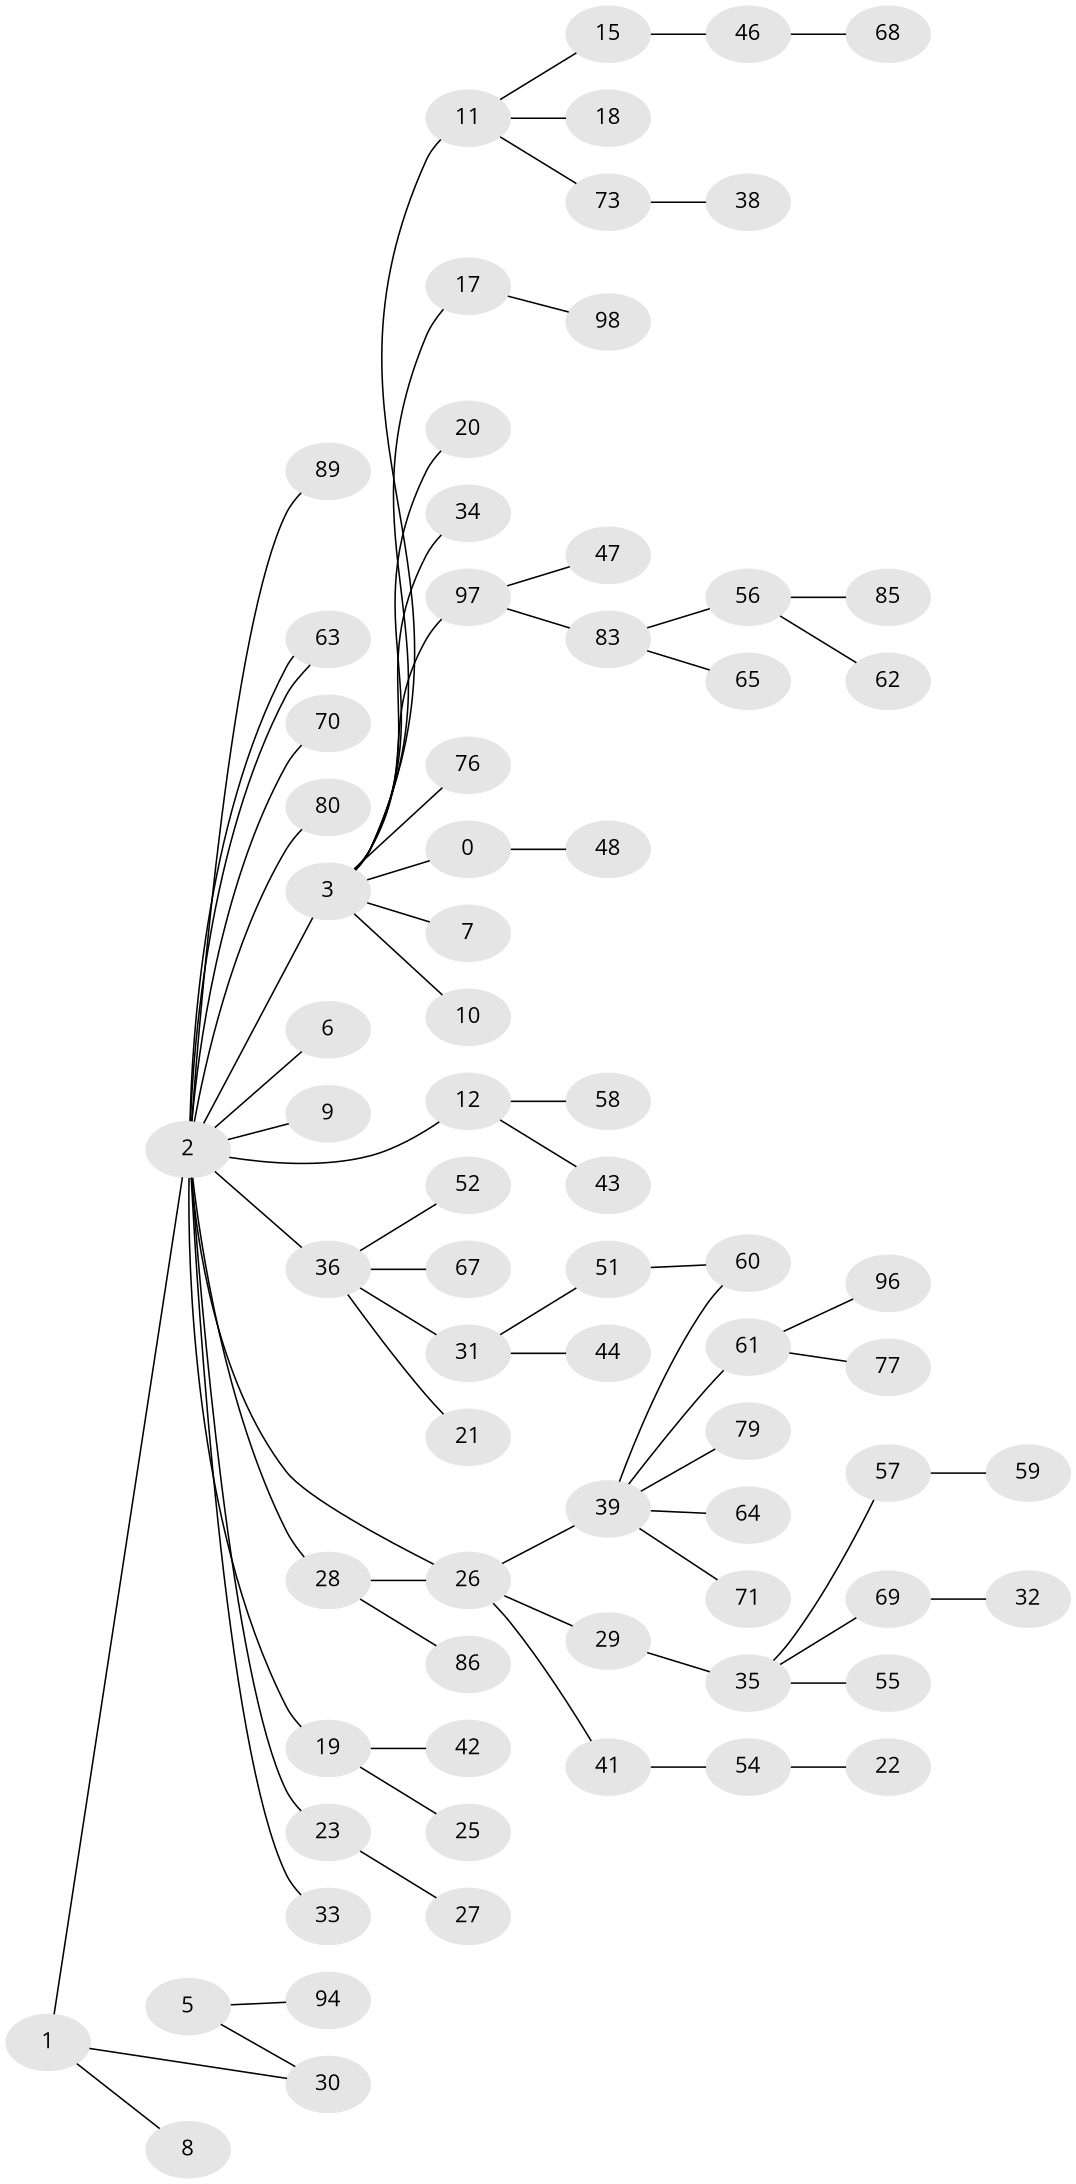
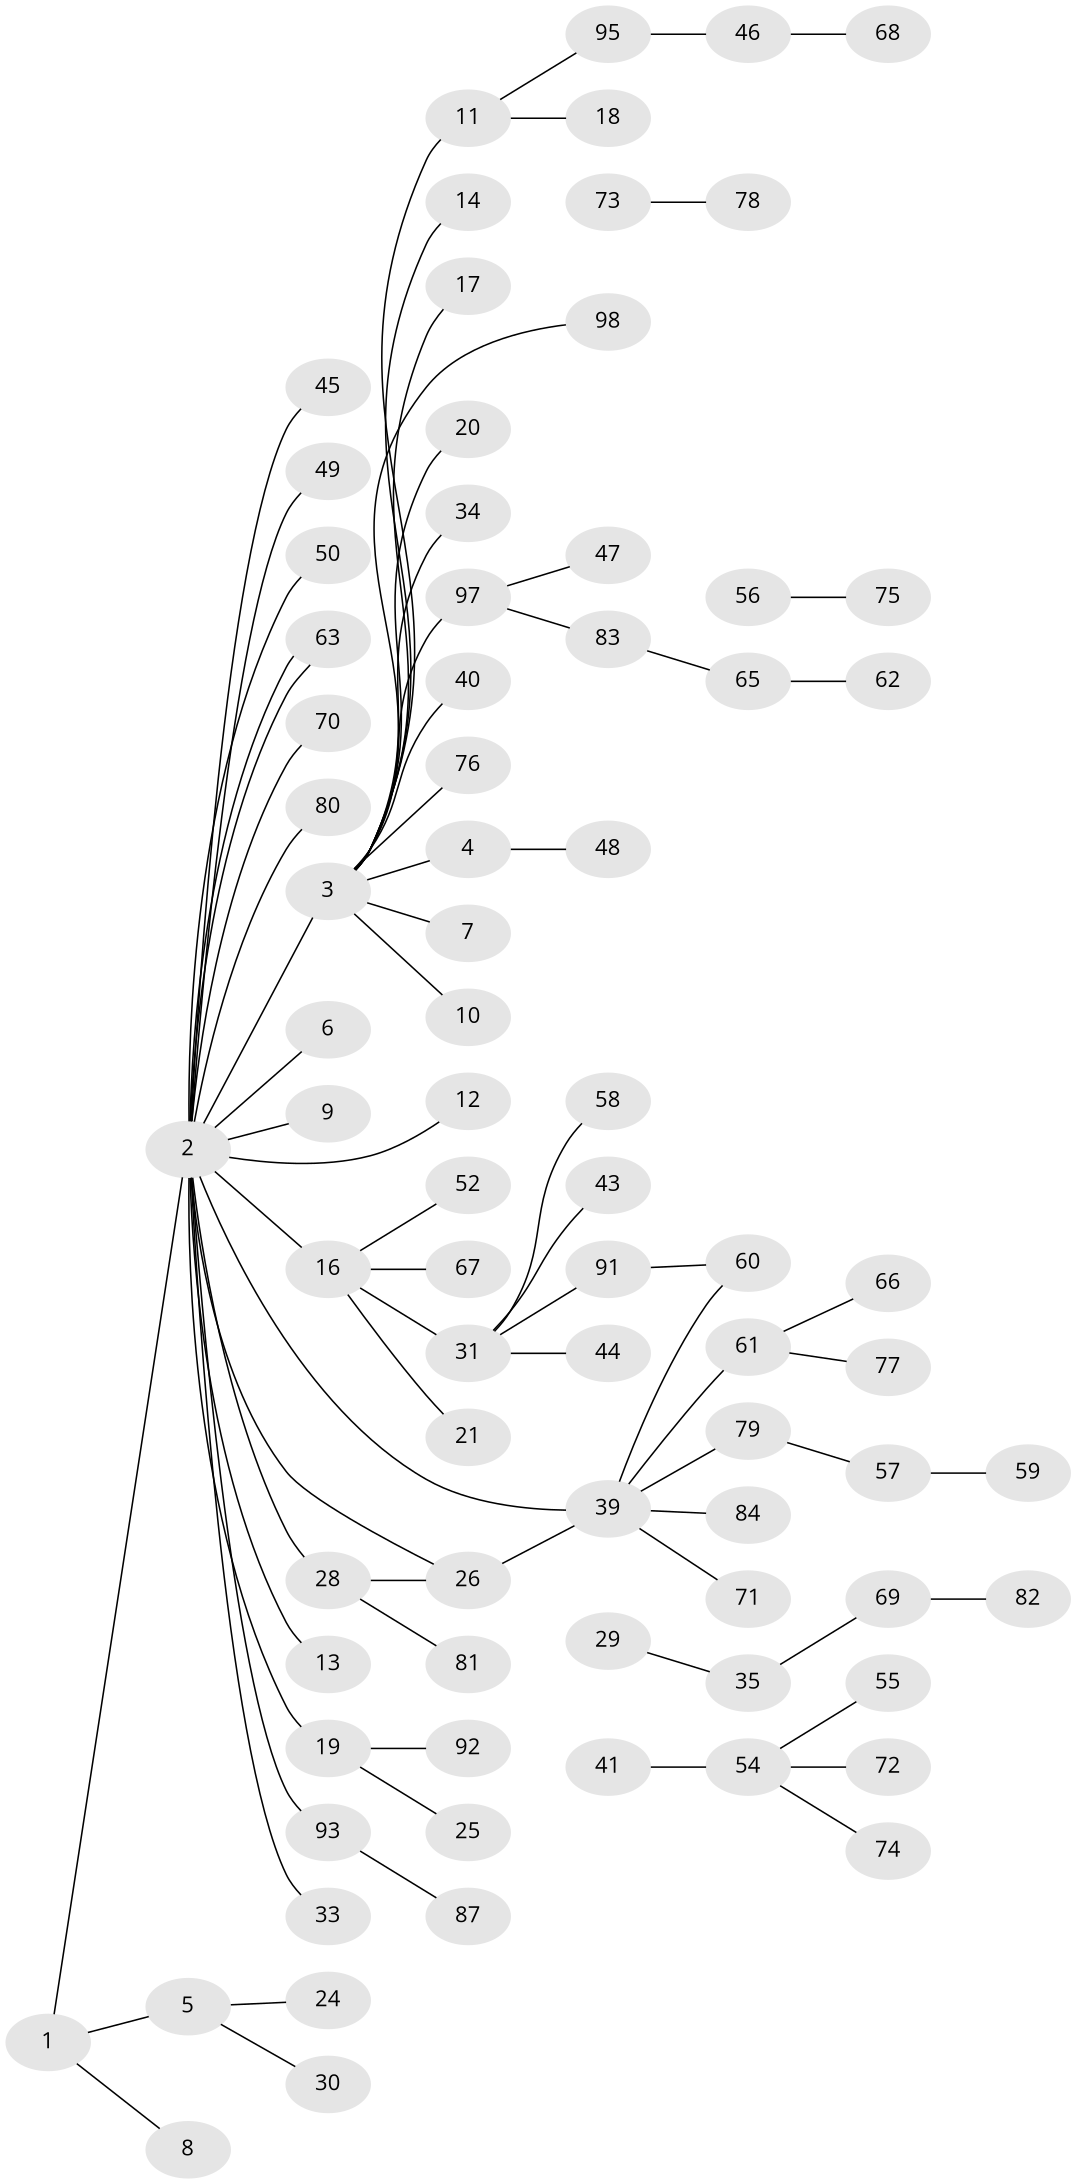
  graph {
    fontname="Open Sans"
    rankdir=LR
    node [color=gray90 fontname="Open Sans" style=filled]
    edge [fontname="Open Sans"]
    1
    2
    5
    8
    3
    6
    9
    12
-   16 [label=36]
+   13
+   16
    19
-   23
+   23 [label=93]
    26
    28
    33
    39
-   49 [label=89]
+   45
+   49
+   50
    63
    70
    80
-   24 [label=94]
+   24
    30
-   4 [label=0]
+   4
    7
    10
    11
+   14
    17
    20
    34
    n33 [label=97]
    n34 [label=98]
+   40
    76
    58
    21
    31
    52
    67
    25
-   42
-   27
+   42 [label=92]
+   27 [label=87]
    29
    41
-   81 [label=86]
+   81
    60
    61
-   64
+   64 [label=84]
    71
    79
    48
-   15
+   15 [label=95]
    18
    73
    47
    n58 [label=83]
    46
-   78 [label=38]
+   78
    68
    43
    44
-   51
+   51 [label=91]
    35
    54
    55
    57
    69
    59
-   82 [label=32]
+   82
    56
    65
-   66 [label=96]
+   66
    77
-   72 [label=22]
+   72
+   74
    62
-   75 [label=85]
+   75
    1 -- 2
-   1 -- 30
+   1 -- 5
    1 -- 8
    2 -- 3
    2 -- 6
    2 -- 9
    2 -- 12
+   2 -- 13
    2 -- 16
    2 -- 19
    2 -- 23
    2 -- 26
    2 -- 28
    2 -- 33
+   2 -- 39
+   2 -- 45
    2 -- 49
+   2 -- 50
    2 -- 63
    2 -- 63
    2 -- 70
    2 -- 80
    5 -- 24
    5 -- 30
    3 -- 4
    3 -- 7
    3 -- 10
    3 -- 11
+   3 -- 14
    3 -- 17
    3 -- 20
    3 -- 34
    3 -- n33
-   17 -- n34
+   3 -- n34
+   3 -- 40
    3 -- 76
-   12 -- 58
+   31 -- 58
    16 -- 21
    16 -- 31
    16 -- 52
    16 -- 67
    19 -- 25
    19 -- 42
    23 -- 27
    26 -- 39
-   26 -- 29
-   26 -- 41
    28 -- 26
    28 -- 81
    39 -- 60
    39 -- 61
    39 -- 64
    39 -- 71
    39 -- 79
    4 -- 48
    11 -- 15
    11 -- 18
-   11 -- 73
    n33 -- 47
    n33 -- n58
-   12 -- 43
+   31 -- 43
    31 -- 44
    31 -- 51
    29 -- 35
    41 -- 54
    61 -- 66
    61 -- 77
    15 -- 46
    73 -- 78
-   n58 -- 56
    n58 -- 65
    46 -- 68
    51 -- 60
-   35 -- 55
-   35 -- 57
+   54 -- 55
+   79 -- 57
    35 -- 69
    54 -- 72
+   54 -- 74
    57 -- 59
    69 -- 82
-   56 -- 62
+   65 -- 62
    56 -- 75
  }
